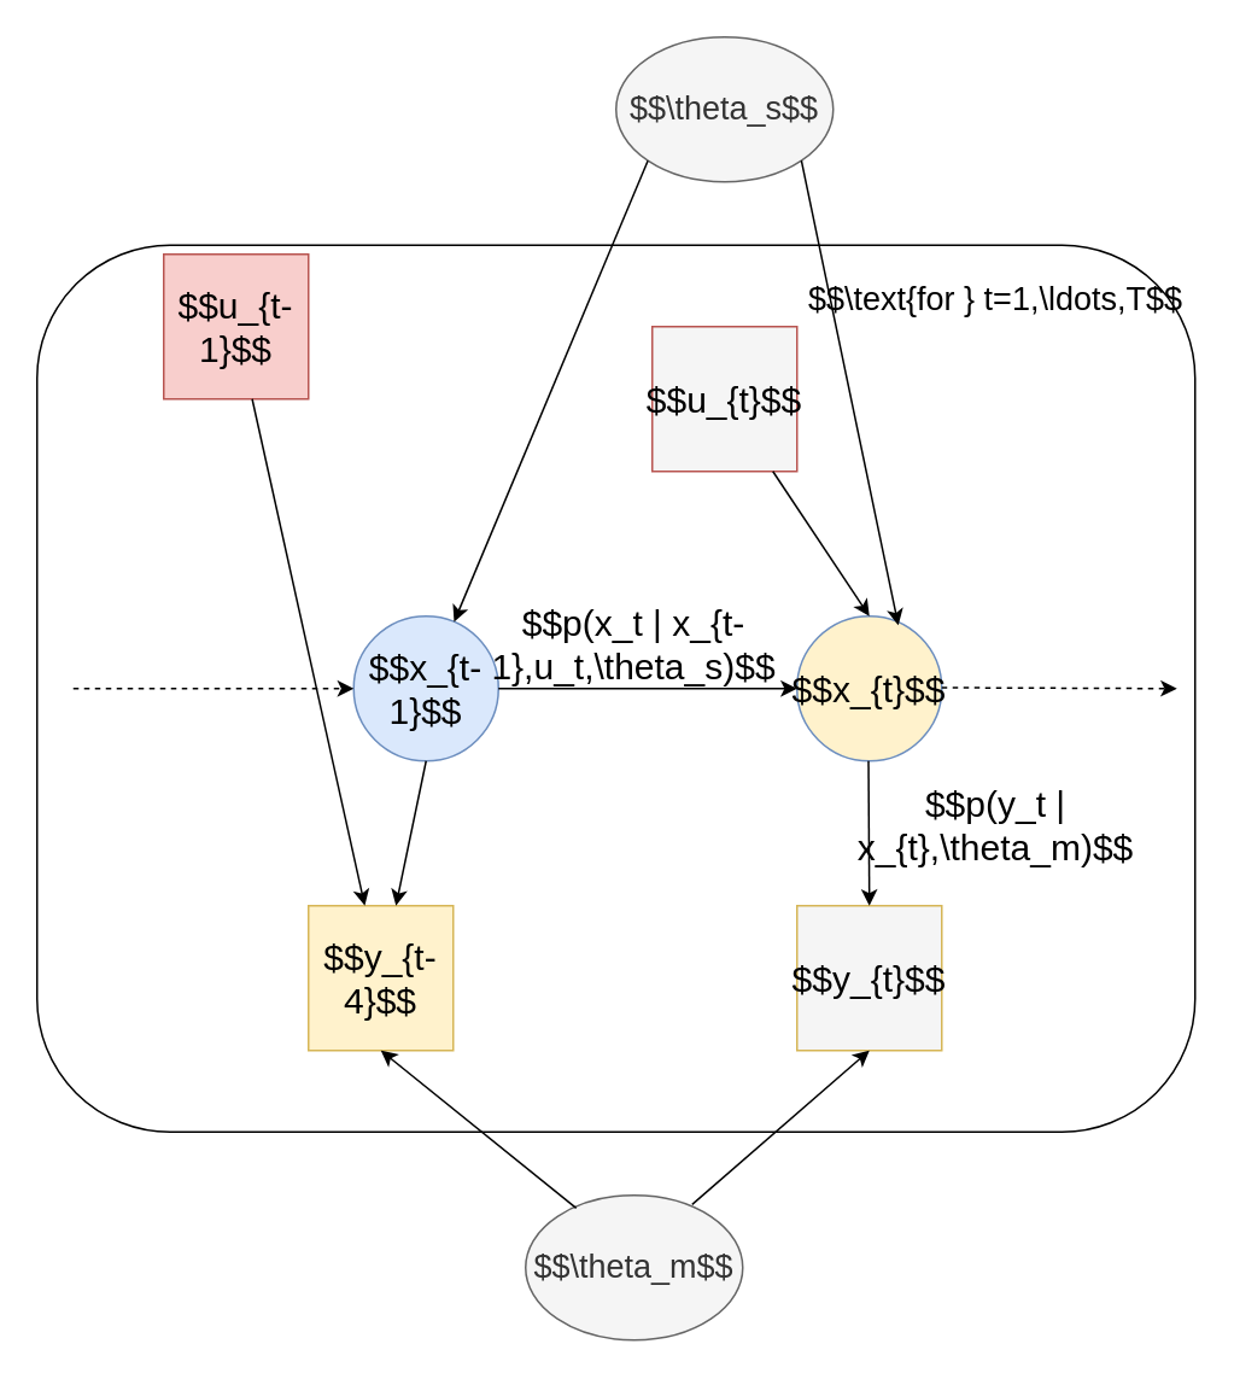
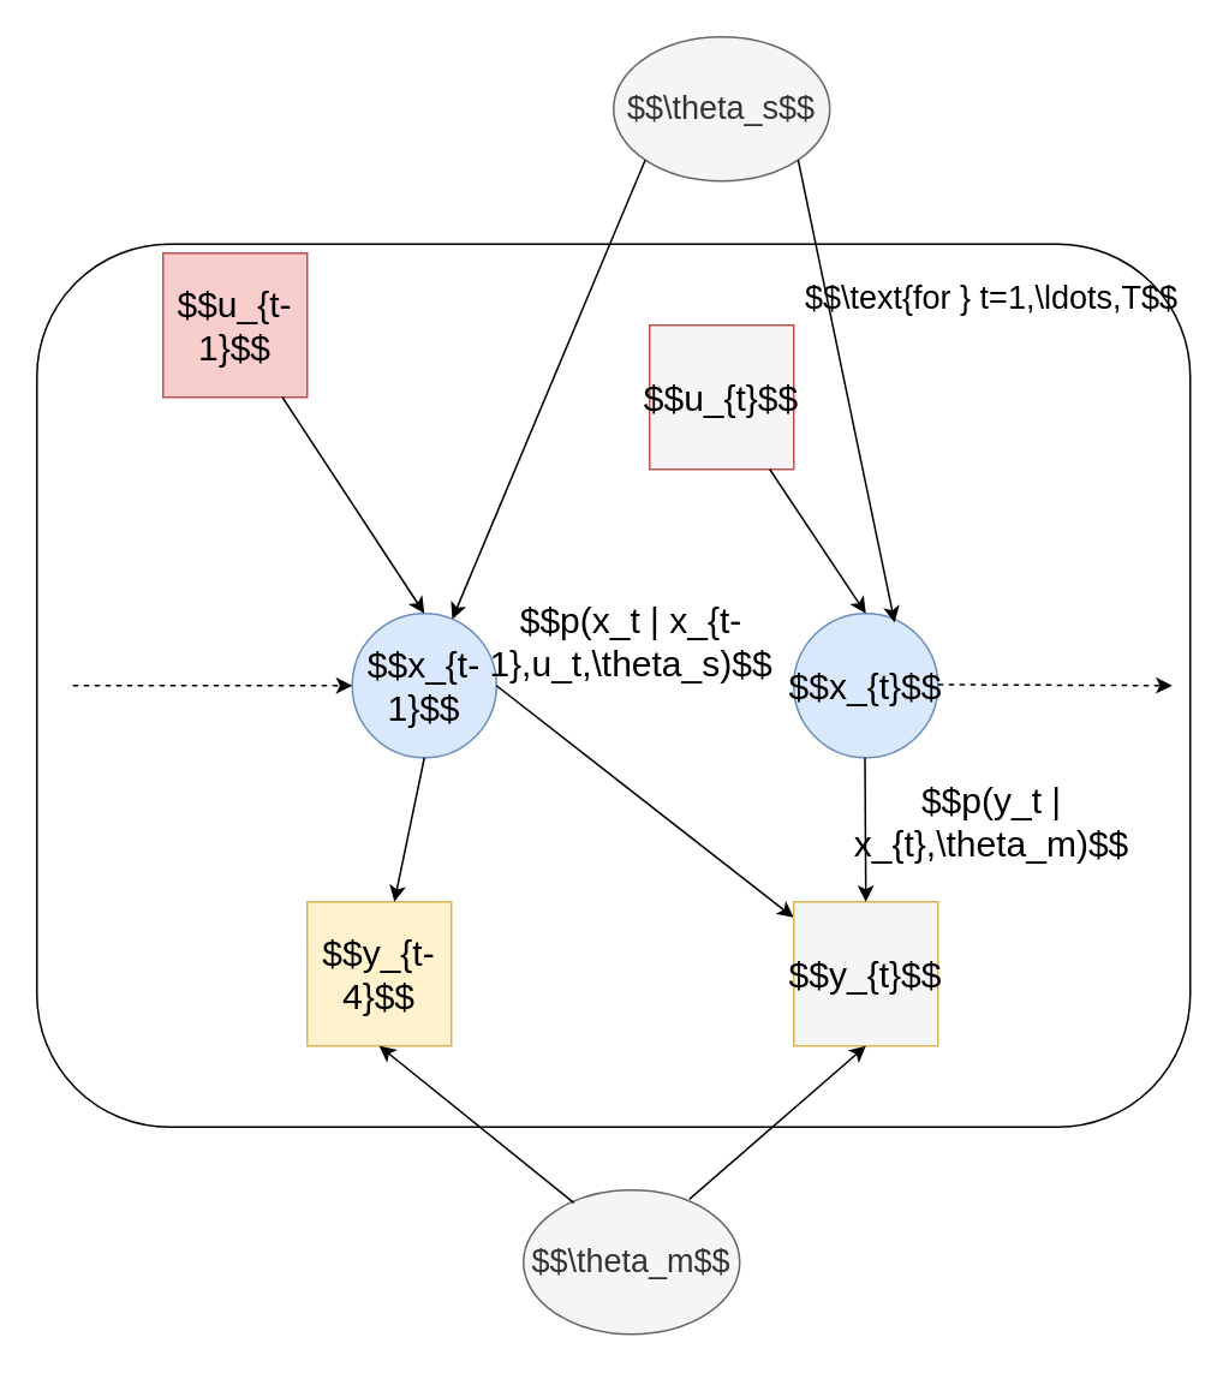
  <mxCell id="0" />
  <mxCell id="1" parent="0" />
  <mxCell id="2" value="" style="rounded=1;whiteSpace=wrap;html=1;" parent="1" vertex="1"><mxGeometry x="20" y="135" width="640" height="490" as="geometry" /></mxCell>
  <mxCell id="3" value="&lt;font style=&quot;font-size: 20px;&quot;&gt;$$x_{t-1}$$&lt;/font&gt;" style="ellipse;whiteSpace=wrap;html=1;aspect=fixed;fontFamily=Helvetica;fontSize=12;fontColor=default;align=center;strokeColor=#6c8ebf;fillColor=#dae8fc;" parent="1" vertex="1"><mxGeometry x="195" y="340" width="80" height="80" as="geometry" /></mxCell>
- <mxCell id="4" value="&lt;font style=&quot;font-size: 20px;&quot;&gt;$$x_{t}$$&lt;/font&gt;" style="ellipse;whiteSpace=wrap;html=1;aspect=fixed;fontFamily=Helvetica;fontSize=12;fontColor=default;align=center;strokeColor=#6c8ebf;fillColor=#fff2cc;" parent="1" vertex="1"><mxGeometry x="440" y="340" width="80" height="80" as="geometry" /></mxCell>
- <mxCell id="5" value="" style="endArrow=classic;html=1;rounded=0;fontSize=16;exitX=1;exitY=0.5;exitDx=0;exitDy=0;entryX=0;entryY=0.5;entryDx=0;entryDy=0;" parent="1" source="3" target="4" edge="1"><mxGeometry width="50" height="50" relative="1" as="geometry"><mxPoint x="400" y="980" as="sourcePoint" /><mxPoint x="450" y="930" as="targetPoint" /></mxGeometry></mxCell>
+ <mxCell id="4" value="&lt;font style=&quot;font-size: 20px;&quot;&gt;$$x_{t}$$&lt;/font&gt;" style="ellipse;whiteSpace=wrap;html=1;aspect=fixed;fontFamily=Helvetica;fontSize=12;fontColor=default;align=center;strokeColor=#6c8ebf;fillColor=#dae8fc;" parent="1" vertex="1"><mxGeometry x="440" y="340" width="80" height="80" as="geometry" /></mxCell>
+ <mxCell id="5" value="" style="endArrow=classic;html=1;rounded=0;fontSize=16;exitX=1;exitY=0.5;exitDx=0;exitDy=0;" parent="1" source="3" target="7" edge="1"><mxGeometry width="50" height="50" relative="1" as="geometry"><mxPoint x="400" y="980" as="sourcePoint" /><mxPoint x="450" y="930" as="targetPoint" /></mxGeometry></mxCell>
  <mxCell id="6" value="&lt;font style=&quot;font-size: 20px;&quot;&gt;$$y_{t-4}$$&lt;/font&gt;" style="whiteSpace=wrap;html=1;aspect=fixed;fontFamily=Helvetica;fontSize=16;fontColor=default;align=center;strokeColor=#d6b656;fillColor=#fff2cc;" parent="1" vertex="1"><mxGeometry x="170" y="500" width="80" height="80" as="geometry" /></mxCell>
  <mxCell id="7" value="&lt;font style=&quot;font-size: 20px;&quot;&gt;$$y_{t}$$&lt;/font&gt;" style="whiteSpace=wrap;html=1;aspect=fixed;fontFamily=Helvetica;fontSize=16;fontColor=default;align=center;strokeColor=#d6b656;fillColor=#f5f5f5;" parent="1" vertex="1"><mxGeometry x="440" y="500" width="80" height="80" as="geometry" /></mxCell>
  <mxCell id="8" value="" style="endArrow=classic;html=1;rounded=0;fontSize=16;exitX=0.5;exitY=1;exitDx=0;exitDy=0;" parent="1" source="3" target="6" edge="1"><mxGeometry width="50" height="50" relative="1" as="geometry"><mxPoint x="400" y="990" as="sourcePoint" /><mxPoint x="450" y="940" as="targetPoint" /></mxGeometry></mxCell>
  <mxCell id="9" value="" style="endArrow=classic;html=1;rounded=0;fontSize=16;exitX=0.5;exitY=1;exitDx=0;exitDy=0;entryX=0.5;entryY=0;entryDx=0;entryDy=0;" parent="1" target="7" edge="1"><mxGeometry width="50" height="50" relative="1" as="geometry"><mxPoint x="479.5" y="420" as="sourcePoint" /><mxPoint x="479.5" y="480" as="targetPoint" /></mxGeometry></mxCell>
  <mxCell id="10" value="&lt;font style=&quot;font-size: 20px;&quot;&gt;$$p(x_t | x_{t-1},u_t,\theta_s)$$&lt;/font&gt;" style="text;html=1;strokeColor=none;fillColor=none;align=center;verticalAlign=middle;whiteSpace=wrap;rounded=0;fontSize=16;" parent="1" vertex="1"><mxGeometry x="320" y="340" width="60" height="30" as="geometry" /></mxCell>
  <mxCell id="11" value="&lt;font style=&quot;font-size: 20px;&quot;&gt;$$p(y_t | x_{t},\theta_m)$$&lt;/font&gt;" style="text;html=1;strokeColor=none;fillColor=none;align=center;verticalAlign=middle;whiteSpace=wrap;rounded=0;fontSize=16;" parent="1" vertex="1"><mxGeometry x="520" y="440" width="60" height="30" as="geometry" /></mxCell>
  <mxCell id="12" value="" style="endArrow=classic;html=1;rounded=0;fontSize=16;entryX=0;entryY=0.5;entryDx=0;entryDy=0;dashed=1;" parent="1" target="3" edge="1"><mxGeometry width="50" height="50" relative="1" as="geometry"><mxPoint x="40" y="380" as="sourcePoint" /><mxPoint x="180" y="379.5" as="targetPoint" /></mxGeometry></mxCell>
  <mxCell id="13" value="&lt;font style=&quot;font-size: 20px;&quot;&gt;$$u_{t-1}$$&lt;/font&gt;" style="whiteSpace=wrap;html=1;aspect=fixed;fontFamily=Helvetica;fontSize=16;fontColor=default;align=center;strokeColor=#b85450;fillColor=#f8cecc;" parent="1" vertex="1"><mxGeometry x="90" y="140" width="80" height="80" as="geometry" /></mxCell>
- <mxCell id="14" value="" style="endArrow=classic;html=1;rounded=0;" parent="1" source="13" target="6" edge="1"><mxGeometry width="50" height="50" relative="1" as="geometry"><mxPoint x="460" y="970" as="sourcePoint" /><mxPoint x="510" y="920" as="targetPoint" /></mxGeometry></mxCell>
+ <mxCell id="14" value="" style="endArrow=classic;html=1;rounded=0;entryX=0.5;entryY=0;entryDx=0;entryDy=0;" parent="1" source="13" target="3" edge="1"><mxGeometry width="50" height="50" relative="1" as="geometry"><mxPoint x="460" y="970" as="sourcePoint" /><mxPoint x="510" y="920" as="targetPoint" /></mxGeometry></mxCell>
  <mxCell id="15" value="&lt;font style=&quot;font-size: 20px;&quot;&gt;$$u_{t}$$&lt;/font&gt;" style="whiteSpace=wrap;html=1;aspect=fixed;fontFamily=Helvetica;fontSize=16;fontColor=default;align=center;strokeColor=#b85450;fillColor=#f5f5f5;" parent="1" vertex="1"><mxGeometry x="360" y="180" width="80" height="80" as="geometry" /></mxCell>
  <mxCell id="16" value="" style="endArrow=classic;html=1;rounded=0;entryX=0.5;entryY=0;entryDx=0;entryDy=0;" parent="1" source="15" edge="1"><mxGeometry width="50" height="50" relative="1" as="geometry"><mxPoint x="730" y="970" as="sourcePoint" /><mxPoint x="480" y="340" as="targetPoint" /></mxGeometry></mxCell>
  <mxCell id="17" value="" style="endArrow=classic;html=1;rounded=0;fontSize=16;dashed=1;" parent="1" edge="1"><mxGeometry width="50" height="50" relative="1" as="geometry"><mxPoint x="520" y="379.5" as="sourcePoint" /><mxPoint x="650" y="380" as="targetPoint" /></mxGeometry></mxCell>
  <mxCell id="18" value="&lt;font style=&quot;font-size: 18px;&quot;&gt;$$\text{for } t=1,\ldots,T$$&lt;/font&gt;" style="text;html=1;strokeColor=none;fillColor=none;align=center;verticalAlign=middle;whiteSpace=wrap;rounded=0;" parent="1" vertex="1"><mxGeometry x="440" y="140" width="220" height="50" as="geometry" /></mxCell>
  <mxCell id="19" value="$$\theta_s$$" style="ellipse;whiteSpace=wrap;html=1;rounded=0;fontSize=18;fillColor=#f5f5f5;fontColor=#333333;strokeColor=#666666;" parent="1" vertex="1"><mxGeometry x="340" y="20" width="120" height="80" as="geometry" /></mxCell>
  <mxCell id="20" value="$$\theta_m$$" style="ellipse;whiteSpace=wrap;html=1;rounded=0;fontSize=18;fillColor=#f5f5f5;fontColor=#333333;strokeColor=#666666;" parent="1" vertex="1"><mxGeometry x="290" y="660" width="120" height="80" as="geometry" /></mxCell>
  <mxCell id="21" value="" style="endArrow=classic;html=1;rounded=0;fontSize=18;exitX=0.233;exitY=0.088;exitDx=0;exitDy=0;entryX=0.5;entryY=1;entryDx=0;entryDy=0;exitPerimeter=0;" parent="1" source="20" target="6" edge="1"><mxGeometry width="50" height="50" relative="1" as="geometry"><mxPoint x="340" y="780" as="sourcePoint" /><mxPoint x="390" y="730" as="targetPoint" /></mxGeometry></mxCell>
  <mxCell id="22" value="" style="endArrow=classic;html=1;rounded=0;fontSize=18;exitX=0.767;exitY=0.063;exitDx=0;exitDy=0;exitPerimeter=0;entryX=0.5;entryY=1;entryDx=0;entryDy=0;" parent="1" source="20" target="7" edge="1"><mxGeometry width="50" height="50" relative="1" as="geometry"><mxPoint x="350" y="710" as="sourcePoint" /><mxPoint x="480" y="570" as="targetPoint" /></mxGeometry></mxCell>
  <mxCell id="23" value="" style="endArrow=classic;html=1;rounded=0;fontSize=18;exitX=0;exitY=1;exitDx=0;exitDy=0;" parent="1" source="19" target="3" edge="1"><mxGeometry width="50" height="50" relative="1" as="geometry"><mxPoint x="340" y="780" as="sourcePoint" /><mxPoint x="390" y="730" as="targetPoint" /></mxGeometry></mxCell>
  <mxCell id="24" value="" style="endArrow=classic;html=1;rounded=0;fontSize=18;exitX=1;exitY=1;exitDx=0;exitDy=0;entryX=0.7;entryY=0.063;entryDx=0;entryDy=0;entryPerimeter=0;" parent="1" source="19" target="4" edge="1"><mxGeometry width="50" height="50" relative="1" as="geometry"><mxPoint x="389" y="128" as="sourcePoint" /><mxPoint x="241.682" y="356.386" as="targetPoint" /></mxGeometry></mxCell>
